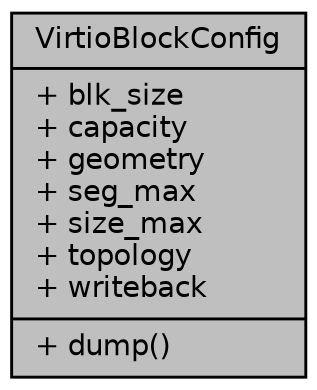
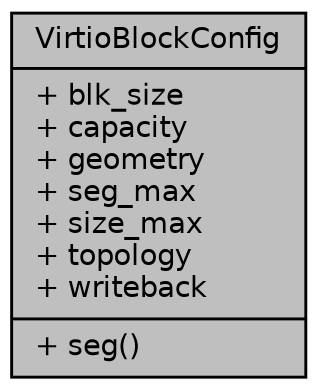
  digraph {
-   n1 [color=black fillcolor=grey75 fontcolor=black fontname=Helvetica fontsize=10 height=0.2 label="{VirtioBlockConfig\n|+ blk_size\l+ capacity\l+ geometry\l+ seg_max\l+ size_max\l+ topology\l+ writeback\l|+ dump()\l}" shape=record style=filled width=0.4]
+   n1 [color=black fillcolor=grey75 fontcolor=black fontname=Helvetica fontsize=10 height=0.2 label="{VirtioBlockConfig\n|+ blk_size\l+ capacity\l+ geometry\l+ seg_max\l+ size_max\l+ topology\l+ writeback\l|+ seg()\l}" shape=record style=filled width=0.4]
  }
